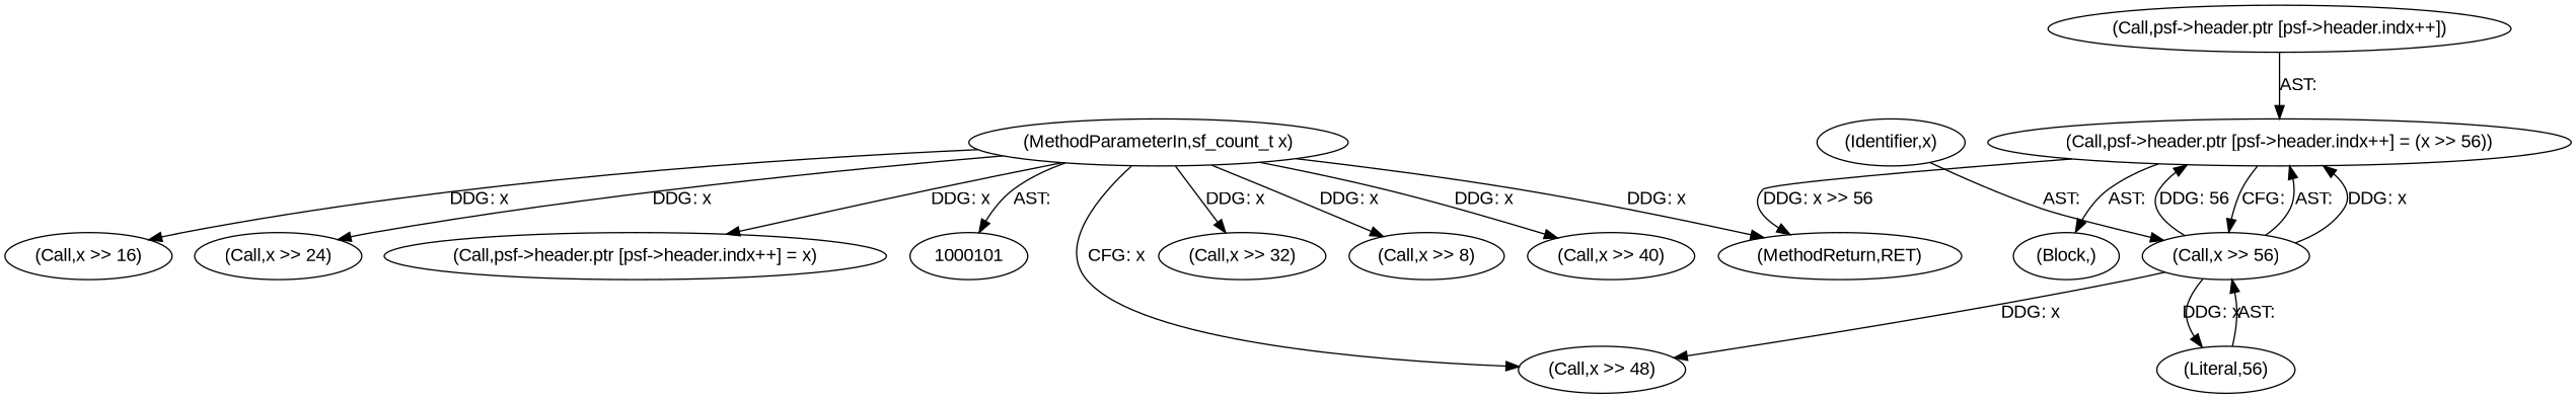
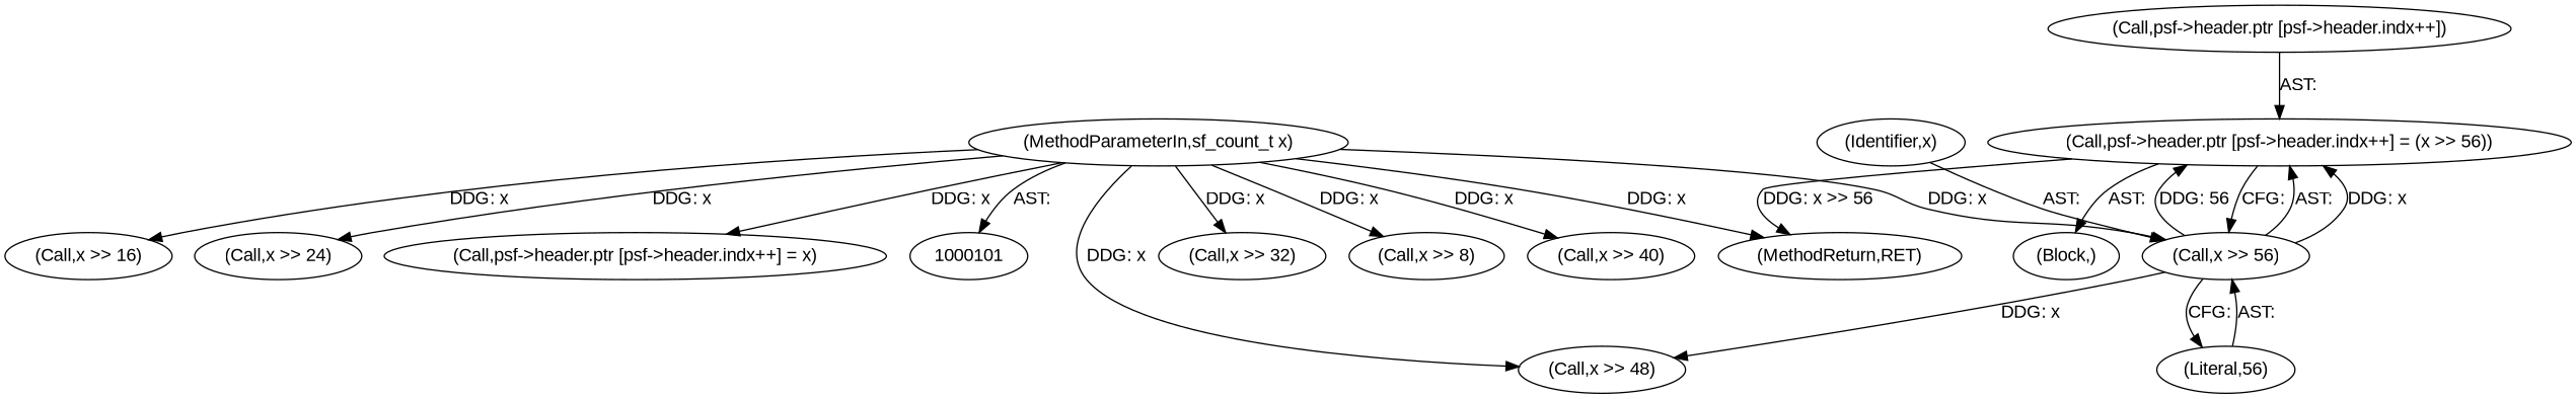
  digraph {
    fontname="Liberation Sans"
    node [fontname="Liberation Sans"]
    edge [fontname="Liberation Sans"]
    n1 [label="(Call,psf->header.ptr [psf->header.indx++] = (x >> 56))"]
    n2 [label="(Call,x >> 56)"]
    n3 [label="(Block,)"]
    n4 [label="(MethodReturn,RET)"]
    n5 [label="(Call,x >> 48)"]
    n6 [label="(Literal,56)"]
    n7 [label="(MethodParameterIn,sf_count_t x)"]
    n8 [label="(Call,x >> 32)"]
    n9 [label="(Call,x >> 8)"]
    n10 [label="(Call,x >> 40)"]
    n11 [label="(Call,x >> 16)"]
    n12 [label="(Call,x >> 24)"]
    n13 [label="(Call,psf->header.ptr [psf->header.indx++] = x)"]
    1000101
    n15 [label="(Call,psf->header.ptr [psf->header.indx++])"]
    n16 [label="(Identifier,x)"]
    n1 -> n2 [label="CFG: "]
    n1 -> n3 [label="AST: "]
    n1 -> n4 [label="DDG: x >> 56"]
    n2 -> n1 [label="AST: "]
    n2 -> n1 [label="DDG: x"]
    n2 -> n1 [label="DDG: 56"]
    n2 -> n5 [label="DDG: x"]
-   n2 -> n6 [label="DDG: x"]
+   n2 -> n6 [label="CFG: "]
    n6 -> n2 [label="AST: "]
+   n7 -> n2 [label="DDG: x"]
    n7 -> n4 [label="DDG: x"]
-   n7 -> n5 [label="CFG: x"]
+   n7 -> n5 [label="DDG: x"]
    n7 -> n8 [label="DDG: x"]
    n7 -> n9 [label="DDG: x"]
    n7 -> n10 [label="DDG: x"]
    n7 -> n11 [label="DDG: x"]
    n7 -> n12 [label="DDG: x"]
    n7 -> n13 [label="DDG: x"]
    n7 -> 1000101 [label="AST: "]
    n15 -> n1 [label="AST: "]
    n16 -> n2 [label="AST: "]
  }
